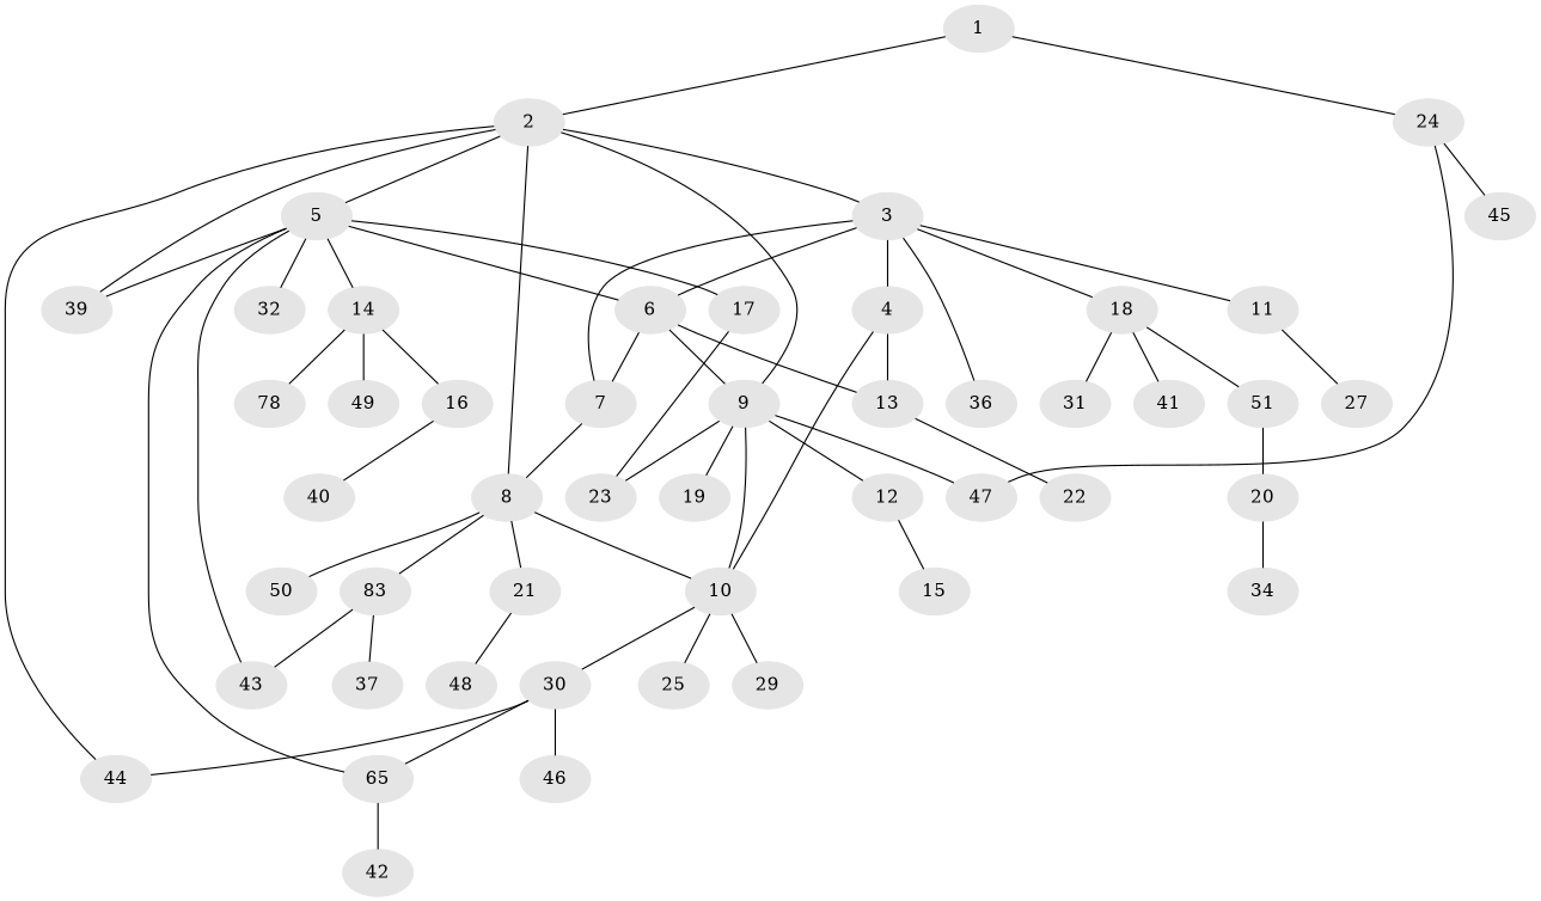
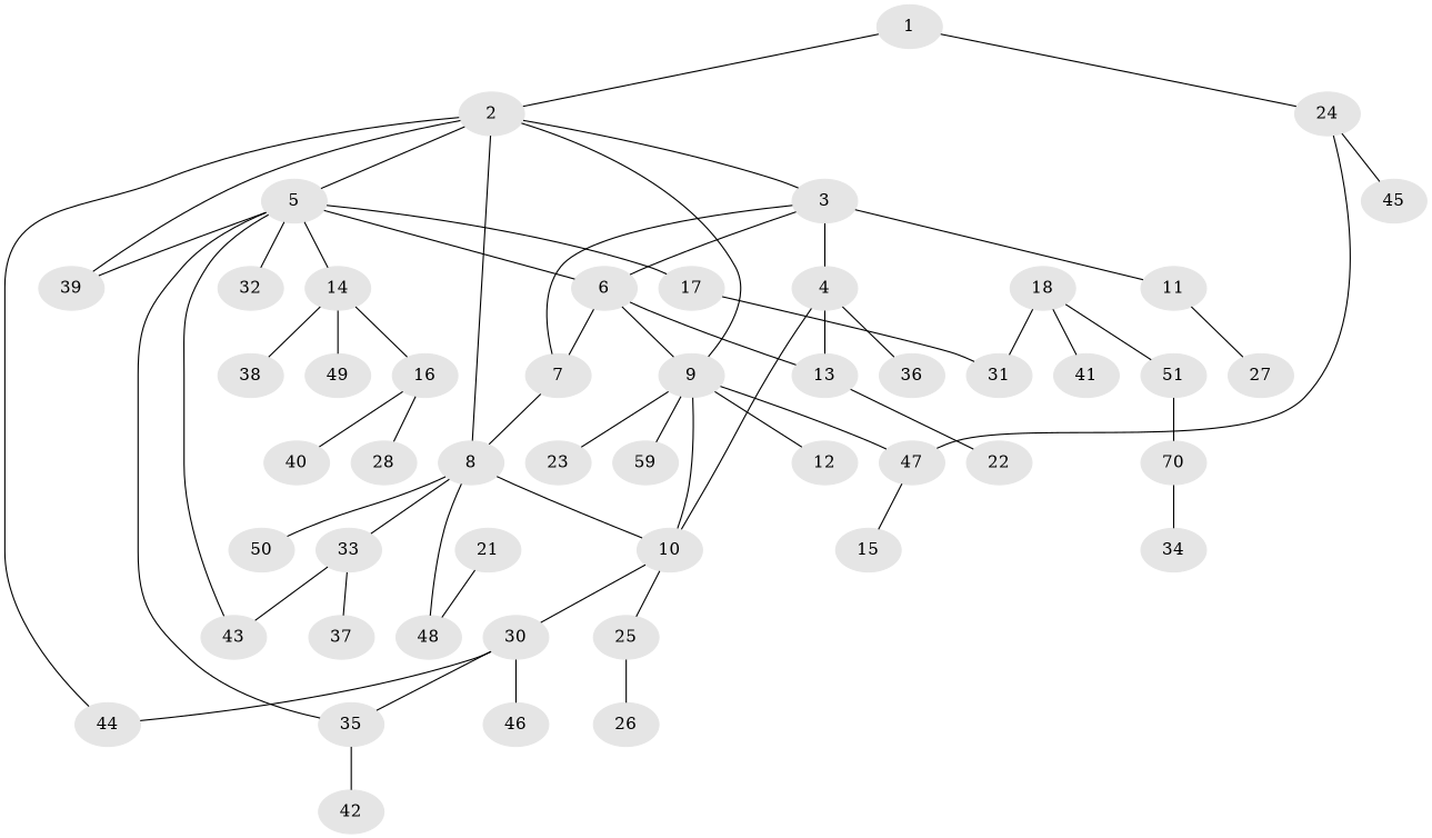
  graph {
    node [color=gray90 style=filled]
    1
    2
    24
    3
    5
    8
    9
    39
    44
    47
    45
    4
    6
    7
    11
    18
    36
    14
    17
    32
-   35 [label=65]
+   35
    43
    10
    21
-   33 [label=83]
+   33
    50
    12
-   19
+   19 [label=59]
    23
    13
    27
    31
    41
    51
    25
-   29
    30
    22
    16
-   38 [label=78]
+   38
    49
    42
    48
    37
    15
+   26
    46
+   28
    40
-   20
+   20 [label=70]
    34
    1 -- 2
    1 -- 24
    2 -- 3
    2 -- 5
    2 -- 8
    2 -- 9
    2 -- 39
    2 -- 44
    24 -- 47
    24 -- 45
    3 -- 4
    3 -- 6
    3 -- 7
    3 -- 11
-   3 -- 18
-   3 -- 36
+   4 -- 36
    5 -- 39
    5 -- 6
    5 -- 14
    5 -- 17
    5 -- 32
    5 -- 35
    5 -- 43
    8 -- 10
-   8 -- 21
+   8 -- 48
    8 -- 33
    8 -- 50
    9 -- 47
    9 -- 10
    9 -- 12
    9 -- 19
    9 -- 23
    4 -- 10
    4 -- 13
    6 -- 9
    6 -- 7
    6 -- 13
    7 -- 8
    11 -- 27
    18 -- 31
    18 -- 41
    18 -- 51
    14 -- 16
    14 -- 38
    14 -- 49
-   17 -- 23
+   17 -- 31
    35 -- 42
    10 -- 25
-   10 -- 29
    10 -- 30
    21 -- 48
    33 -- 43
    33 -- 37
-   12 -- 15
+   47 -- 15
    13 -- 22
    51 -- 20
+   25 -- 26
    30 -- 44
    30 -- 35
    30 -- 46
+   16 -- 28
    16 -- 40
    20 -- 34
  }
